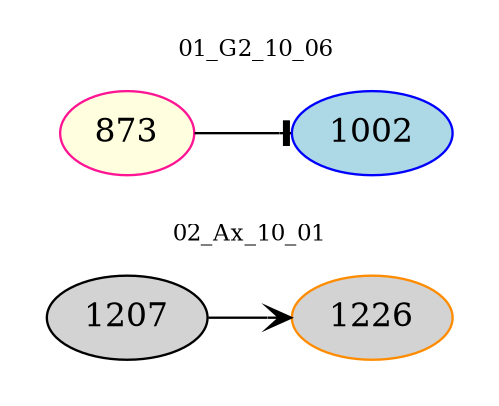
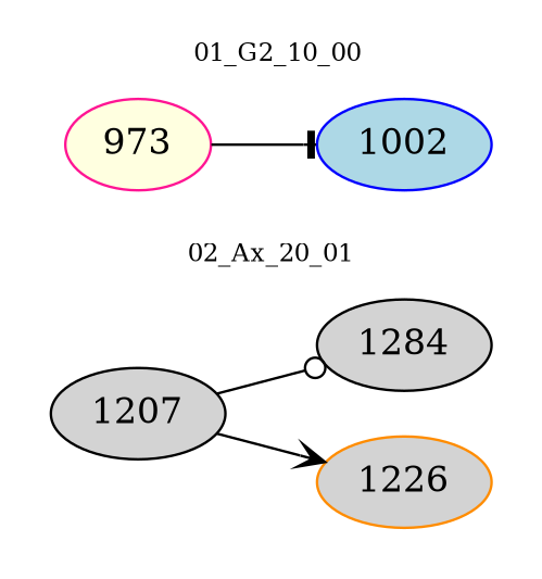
  digraph {
    rankdir=LR
    node [color=black fillcolor=lightgrey style=filled]
    edge [color=black]
    n1 [color=darkorange label=1226]
    n2 [label=1207]
-   n4 [color=deeppink fillcolor=lightyellow label=873]
+   n3 [label=1284]
+   n4 [color=deeppink fillcolor=lightyellow label=973]
    n5 [color=blue fillcolor=lightblue label=1002]
    subgraph cluster_1 {
      color=white
      fontsize=10
-     label="02_Ax_10_01"
+     label="02_Ax_20_01"
      n1
      n2
+     n3
    }
    subgraph cluster_2 {
      color=white
      fontsize=10
-     label="01_G2_10_06"
+     label="01_G2_10_00"
      n4
      n5
    }
    n2 -> n1 [arrowhead=vee]
+   n2 -> n3 [arrowhead=odot]
    n4 -> n5 [arrowhead=tee]
  }
